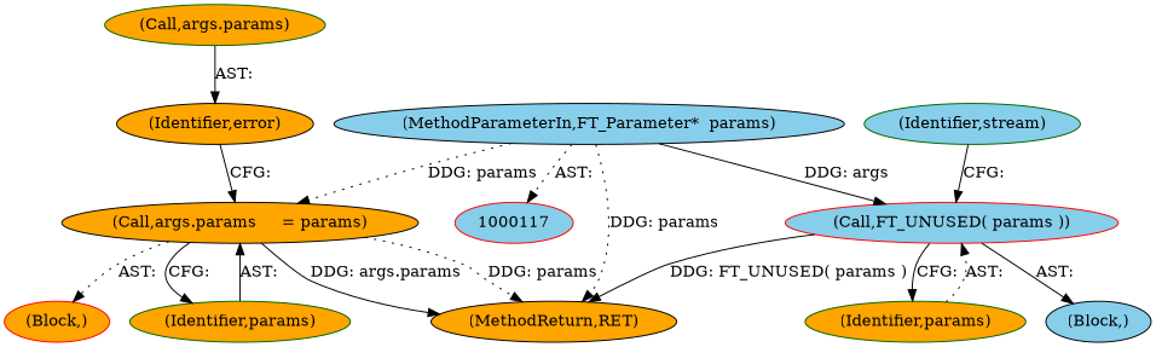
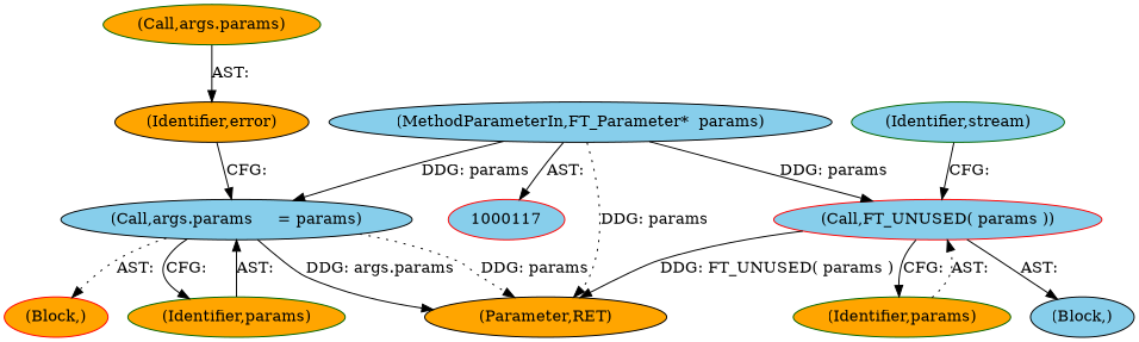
  digraph {
    fontname="DejaVu Serif"
    node [color=black fillcolor=orange fontname="DejaVu Serif" style=filled]
    edge [fontname="DejaVu Serif" style=solid]
-   n1 [label="(Call,args.params     = params)"]
+   n1 [fillcolor=skyblue label="(Call,args.params     = params)"]
    n2 [color=darkgreen label="(Identifier,params)"]
-   n3 [label="(MethodReturn,RET)"]
+   n3 [label="(Parameter,RET)"]
    n4 [color=red label="(Block,)"]
    n5 [color=red fillcolor=skyblue label="(Call,FT_UNUSED( params ))"]
    n6 [fillcolor=skyblue label="(Block,)"]
    n7 [color=darkgreen label="(Identifier,params)"]
    n8 [fillcolor=skyblue label="(MethodParameterIn,FT_Parameter*  params)"]
    1000117 [color=red fillcolor=skyblue]
    n10 [color=darkgreen label="(Call,args.params)"]
    n11 [label="(Identifier,error)"]
    n12 [color=darkgreen fillcolor=skyblue label="(Identifier,stream)"]
    n1 -> n2 [label="CFG: "]
    n1 -> n3 [label="DDG: args.params"]
    n1 -> n3 [label="DDG: params" style=dotted]
    n1 -> n4 [label="AST: " style=dotted]
    n2 -> n1 [label="AST: "]
    n5 -> n3 [label="DDG: FT_UNUSED( params )"]
    n5 -> n6 [label="AST: "]
    n5 -> n7 [label="CFG: "]
    n7 -> n5 [label="AST: " style=dotted]
-   n8 -> n1 [label="DDG: params" style=dotted]
+   n8 -> n1 [label="DDG: params"]
    n8 -> n3 [label="DDG: params" style=dotted]
-   n8 -> n5 [label="DDG: args"]
-   n8 -> 1000117 [label="AST: " style=dotted]
+   n8 -> n5 [label="DDG: params"]
+   n8 -> 1000117 [label="AST: "]
    n10 -> n11 [label="AST: "]
    n11 -> n1 [label="CFG: "]
    n12 -> n5 [label="CFG: "]
  }
